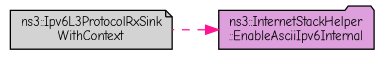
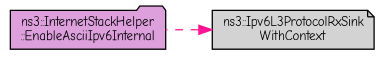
  digraph {
    rankdir=RL
    fontname="Comic Neue"
    node [color=black fontname="Comic Neue" fontsize=10 style=filled]
    n1 [fillcolor=lightgrey fontcolor=black height=0.2 label="ns3::Ipv6L3ProtocolRxSink\lWithContext" shape=note width=0.4]
    n2 [fillcolor=plum height=0.2 label="ns3::InternetStackHelper\l::EnableAsciiIpv6Internal" shape=folder width=0.4]
-   n2 -> n1 [color=deeppink dir=back fontname="Comic Neue" fontsize=10 labelfontname=Helvetica labelfontsize=10 style=dashed]
+   n1 -> n2 [color=deeppink dir=back fontname="Comic Neue" fontsize=10 labelfontname=Helvetica labelfontsize=10 style=dashed]
  }
